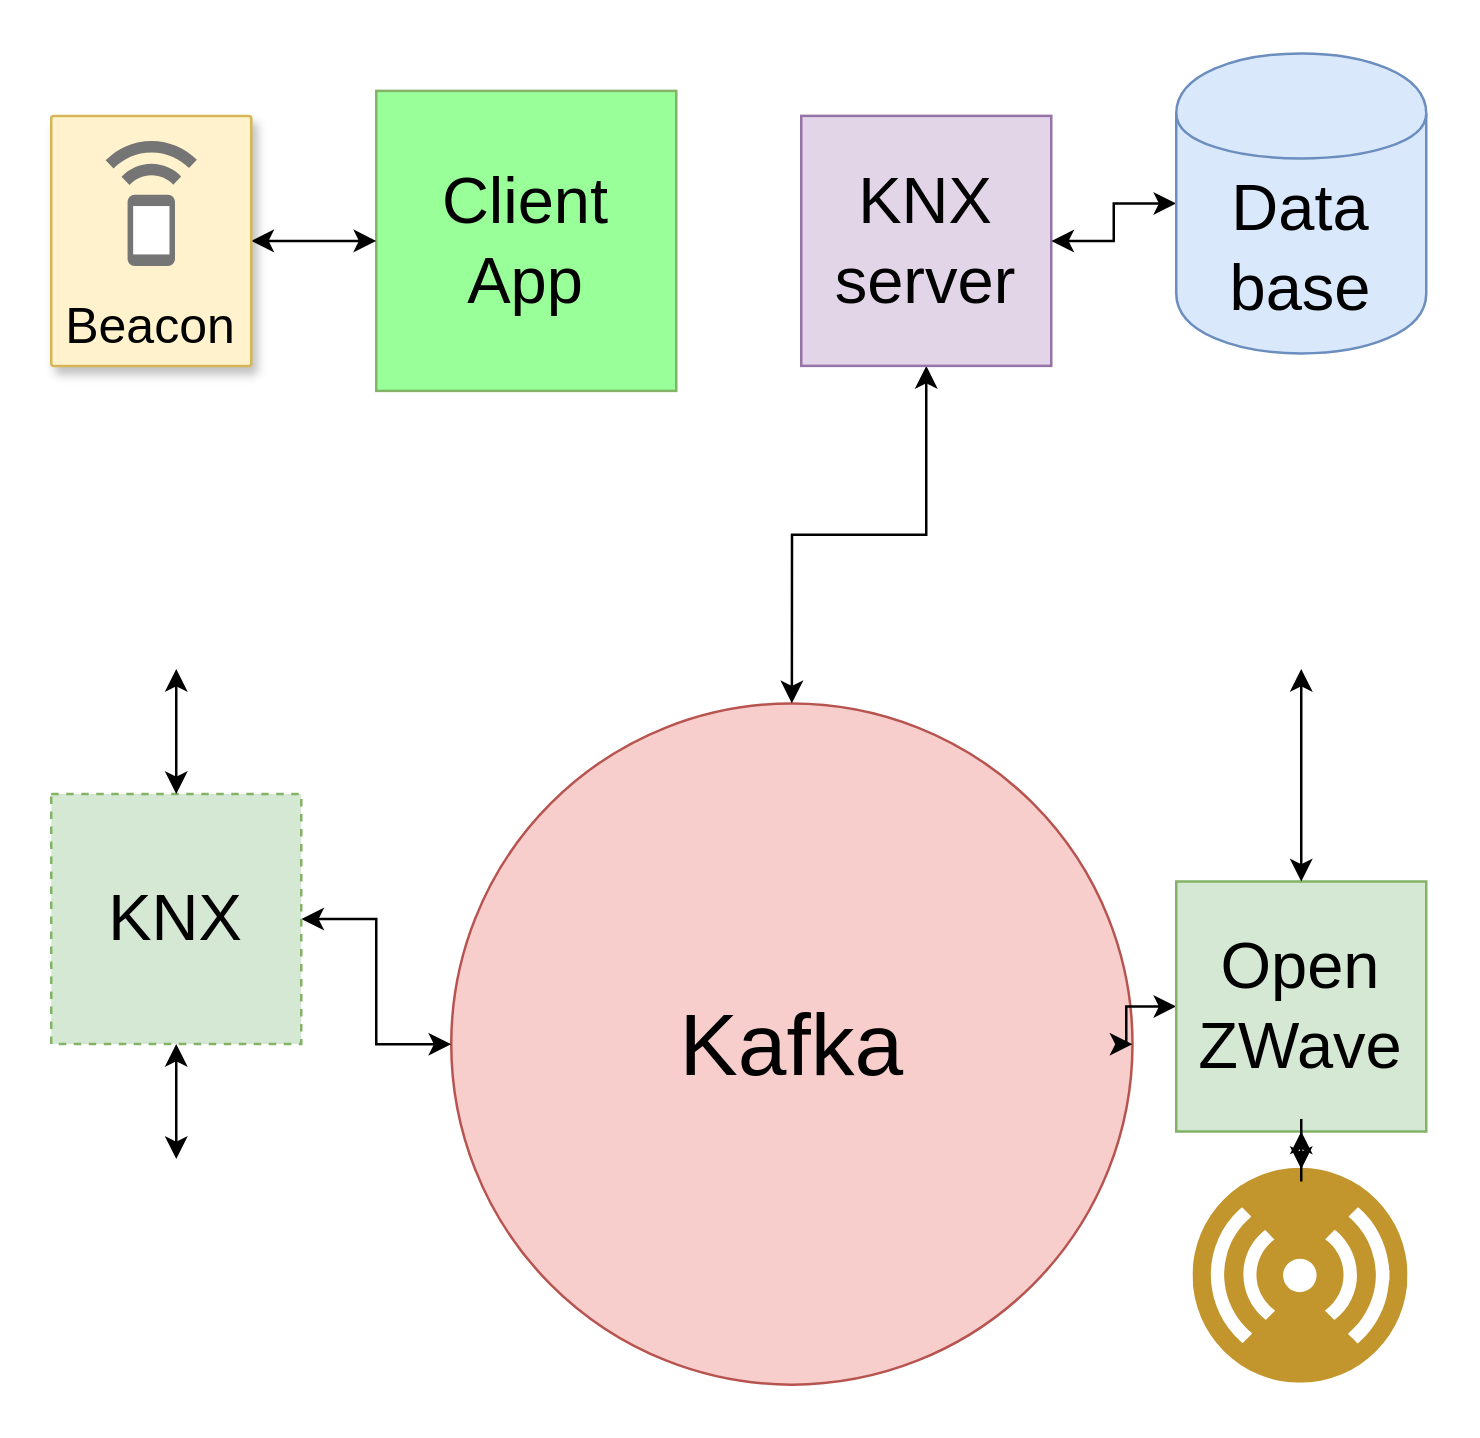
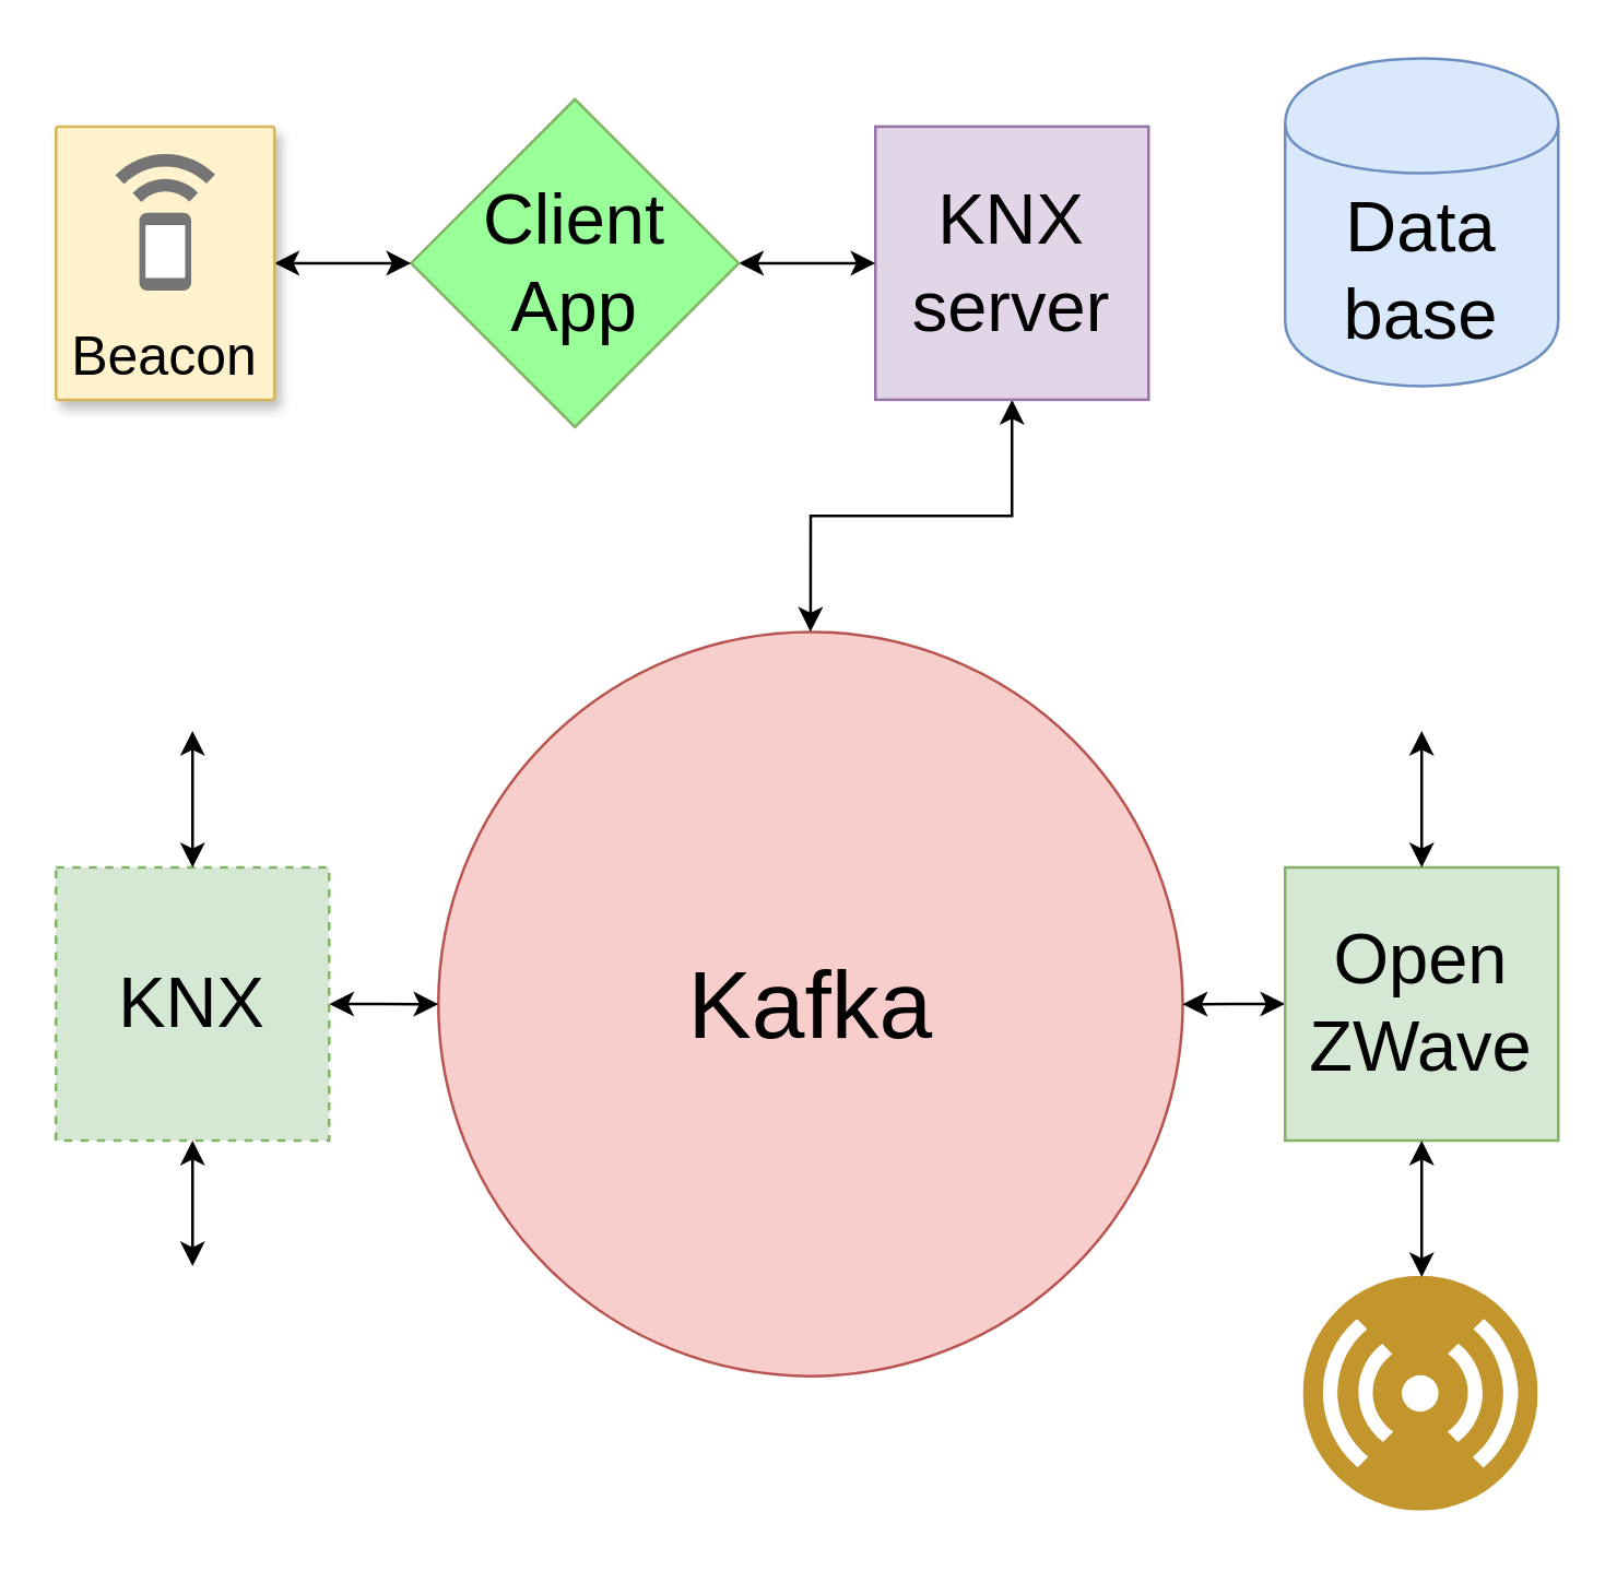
  <mxCell id="0" />
  <mxCell id="1" parent="0" />
- <mxCell id="2" value="Kafka" style="ellipse;whiteSpace=wrap;html=1;aspect=fixed;fontSize=35;fillColor=#f8cecc;strokeColor=#b85450;" parent="1" vertex="1"><mxGeometry x="180" y="280.75" width="272.5" height="272.5" as="geometry" /></mxCell>
+ <mxCell id="2" value="Kafka" style="ellipse;whiteSpace=wrap;html=1;aspect=fixed;fontSize=35;fillColor=#f8cecc;strokeColor=#b85450;" parent="1" vertex="1"><mxGeometry x="160" y="230.75" width="272.5" height="272.5" as="geometry" /></mxCell>
  <mxCell id="3" style="edgeStyle=orthogonalEdgeStyle;rounded=0;orthogonalLoop=1;jettySize=auto;html=1;startArrow=classic;startFill=1;fontSize=20;" edge="1" parent="1" source="4" target="2"><mxGeometry relative="1" as="geometry" /></mxCell>
  <mxCell id="4" value="KNX server" style="whiteSpace=wrap;html=1;aspect=fixed;fontSize=26;fillColor=#e1d5e7;strokeColor=#9673a6;" parent="1" vertex="1"><mxGeometry x="320" y="45.75" width="100" height="100" as="geometry" /></mxCell>
- <mxCell id="6" value="Client App" style="whiteSpace=wrap;html=1;fontSize=26;fillColor=#99FF99;strokeColor=#82b366;rounded=0;" parent="1" vertex="1"><mxGeometry x="150" y="35.75" width="120" height="120" as="geometry" /></mxCell>
- <mxCell id="7" style="edgeStyle=orthogonalEdgeStyle;rounded=0;orthogonalLoop=1;jettySize=auto;html=1;startArrow=classic;startFill=1;" parent="1" source="8" target="4" edge="1"><mxGeometry relative="1" as="geometry" /></mxCell>
+ <mxCell id="5" style="edgeStyle=orthogonalEdgeStyle;rounded=0;orthogonalLoop=1;jettySize=auto;html=1;startArrow=classic;startFill=1;" parent="1" source="6" target="4" edge="1"><mxGeometry relative="1" as="geometry" /></mxCell>
+ <mxCell id="6" value="Client App" style="rhombus;whiteSpace=wrap;html=1;fontSize=26;fillColor=#99FF99;strokeColor=#82b366;" parent="1" vertex="1"><mxGeometry x="150" y="35.75" width="120" height="120" as="geometry" /></mxCell>
  <mxCell id="8" value="Data base" style="shape=cylinder;whiteSpace=wrap;html=1;boundedLbl=1;backgroundOutline=1;fontSize=26;fillColor=#dae8fc;strokeColor=#6c8ebf;" parent="1" vertex="1"><mxGeometry x="470" y="20.75" width="100" height="120" as="geometry" /></mxCell>
  <mxCell id="9" style="edgeStyle=orthogonalEdgeStyle;rounded=0;orthogonalLoop=1;jettySize=auto;html=1;startArrow=classic;startFill=1;fontSize=20;" edge="1" parent="1" source="10" target="2"><mxGeometry relative="1" as="geometry" /></mxCell>
- <mxCell id="10" value="Open ZWave" style="whiteSpace=wrap;html=1;aspect=fixed;fontSize=26;fillColor=#d5e8d4;strokeColor=#82b366;" parent="1" vertex="1"><mxGeometry x="470" y="352" width="100" height="100" as="geometry" /></mxCell>
+ <mxCell id="10" value="Open ZWave" style="whiteSpace=wrap;html=1;aspect=fixed;fontSize=26;fillColor=#d5e8d4;strokeColor=#82b366;" parent="1" vertex="1"><mxGeometry x="470" y="317" width="100" height="100" as="geometry" /></mxCell>
  <mxCell id="11" value="" style="shape=image;html=1;verticalAlign=top;verticalLabelPosition=bottom;labelBackgroundColor=#ffffff;imageAspect=0;aspect=fixed;image=https://cdn0.iconfinder.com/data/icons/small-n-flat/24/678078-light-bulb-128.png;rounded=0;comic=0;gradientColor=none;" parent="1" vertex="1"><mxGeometry x="470" y="167" width="100" height="100" as="geometry" /></mxCell>
  <mxCell id="12" style="edgeStyle=orthogonalEdgeStyle;rounded=0;orthogonalLoop=1;jettySize=auto;html=1;startArrow=classic;startFill=1;fontSize=35;" parent="1" source="10" target="11" edge="1"><mxGeometry relative="1" as="geometry" /></mxCell>
  <mxCell id="13" value="" style="aspect=fixed;perimeter=ellipsePerimeter;html=1;align=center;shadow=0;dashed=0;fontColor=#4277BB;labelBackgroundColor=#ffffff;fontSize=12;spacingTop=3;image;image=img/lib/ibm/users/sensor.svg;rounded=0;comic=0;gradientColor=none;" parent="1" vertex="1"><mxGeometry x="477" y="467" width="86" height="86" as="geometry" /></mxCell>
  <mxCell id="14" style="edgeStyle=orthogonalEdgeStyle;rounded=0;orthogonalLoop=1;jettySize=auto;html=1;startArrow=classic;startFill=1;fontSize=35;" parent="1" source="10" target="13" edge="1"><mxGeometry relative="1" as="geometry" /></mxCell>
  <mxCell id="15" style="edgeStyle=orthogonalEdgeStyle;rounded=0;orthogonalLoop=1;jettySize=auto;html=1;startArrow=classic;startFill=1;fontSize=20;" edge="1" parent="1" source="16" target="2"><mxGeometry relative="1" as="geometry" /></mxCell>
  <mxCell id="16" value="KNX" style="whiteSpace=wrap;html=1;aspect=fixed;fontSize=26;fillColor=#d5e8d4;strokeColor=#82b366;dashed=1;" parent="1" vertex="1"><mxGeometry x="20" y="317" width="100" height="100" as="geometry" /></mxCell>
  <mxCell id="17" value="" style="shape=image;html=1;verticalAlign=top;verticalLabelPosition=bottom;labelBackgroundColor=#ffffff;imageAspect=0;aspect=fixed;image=https://cdn3.iconfinder.com/data/icons/car-parts-18/64/car-condenser-radiator-heat-exchanger-128.png;rounded=0;comic=0;gradientColor=none;" parent="1" vertex="1"><mxGeometry x="24.5" y="176" width="91" height="91" as="geometry" /></mxCell>
  <mxCell id="18" style="edgeStyle=orthogonalEdgeStyle;rounded=0;orthogonalLoop=1;jettySize=auto;html=1;startArrow=classic;startFill=1;fontSize=35;" parent="1" source="16" target="17" edge="1"><mxGeometry relative="1" as="geometry" /></mxCell>
  <mxCell id="19" value="" style="shape=image;html=1;verticalAlign=top;verticalLabelPosition=bottom;labelBackgroundColor=#ffffff;imageAspect=0;aspect=fixed;image=https://cdn2.iconfinder.com/data/icons/household-things/64/house_window-128.png;rounded=0;comic=0;gradientColor=none;" parent="1" vertex="1"><mxGeometry x="25" y="463" width="90" height="90" as="geometry" /></mxCell>
  <mxCell id="20" style="edgeStyle=orthogonalEdgeStyle;rounded=0;orthogonalLoop=1;jettySize=auto;html=1;startArrow=classic;startFill=1;fontSize=35;" parent="1" source="16" target="19" edge="1"><mxGeometry relative="1" as="geometry" /></mxCell>
  <mxCell id="21" style="edgeStyle=orthogonalEdgeStyle;rounded=0;orthogonalLoop=1;jettySize=auto;html=1;startArrow=classic;startFill=1;fontSize=20;" edge="1" parent="1" source="22" target="6"><mxGeometry relative="1" as="geometry" /></mxCell>
  <mxCell id="22" value="Beacon" style="strokeColor=#d6b656;shadow=1;strokeWidth=1;rounded=1;absoluteArcSize=1;arcSize=2;labelPosition=center;verticalLabelPosition=middle;align=center;verticalAlign=bottom;spacingLeft=0;fontSize=20;whiteSpace=wrap;spacingBottom=2;fillColor=#fff2cc;" vertex="1" parent="1"><mxGeometry x="20" y="45.75" width="80" height="100" as="geometry" /></mxCell>
  <mxCell id="23" value="" style="dashed=0;connectable=0;html=1;fillColor=#757575;strokeColor=none;shape=mxgraph.gcp2.beacon;part=1;" vertex="1" parent="22"><mxGeometry x="0.5" width="36.5" height="50" relative="1" as="geometry"><mxPoint x="-18.25" y="10" as="offset" /></mxGeometry></mxCell>
